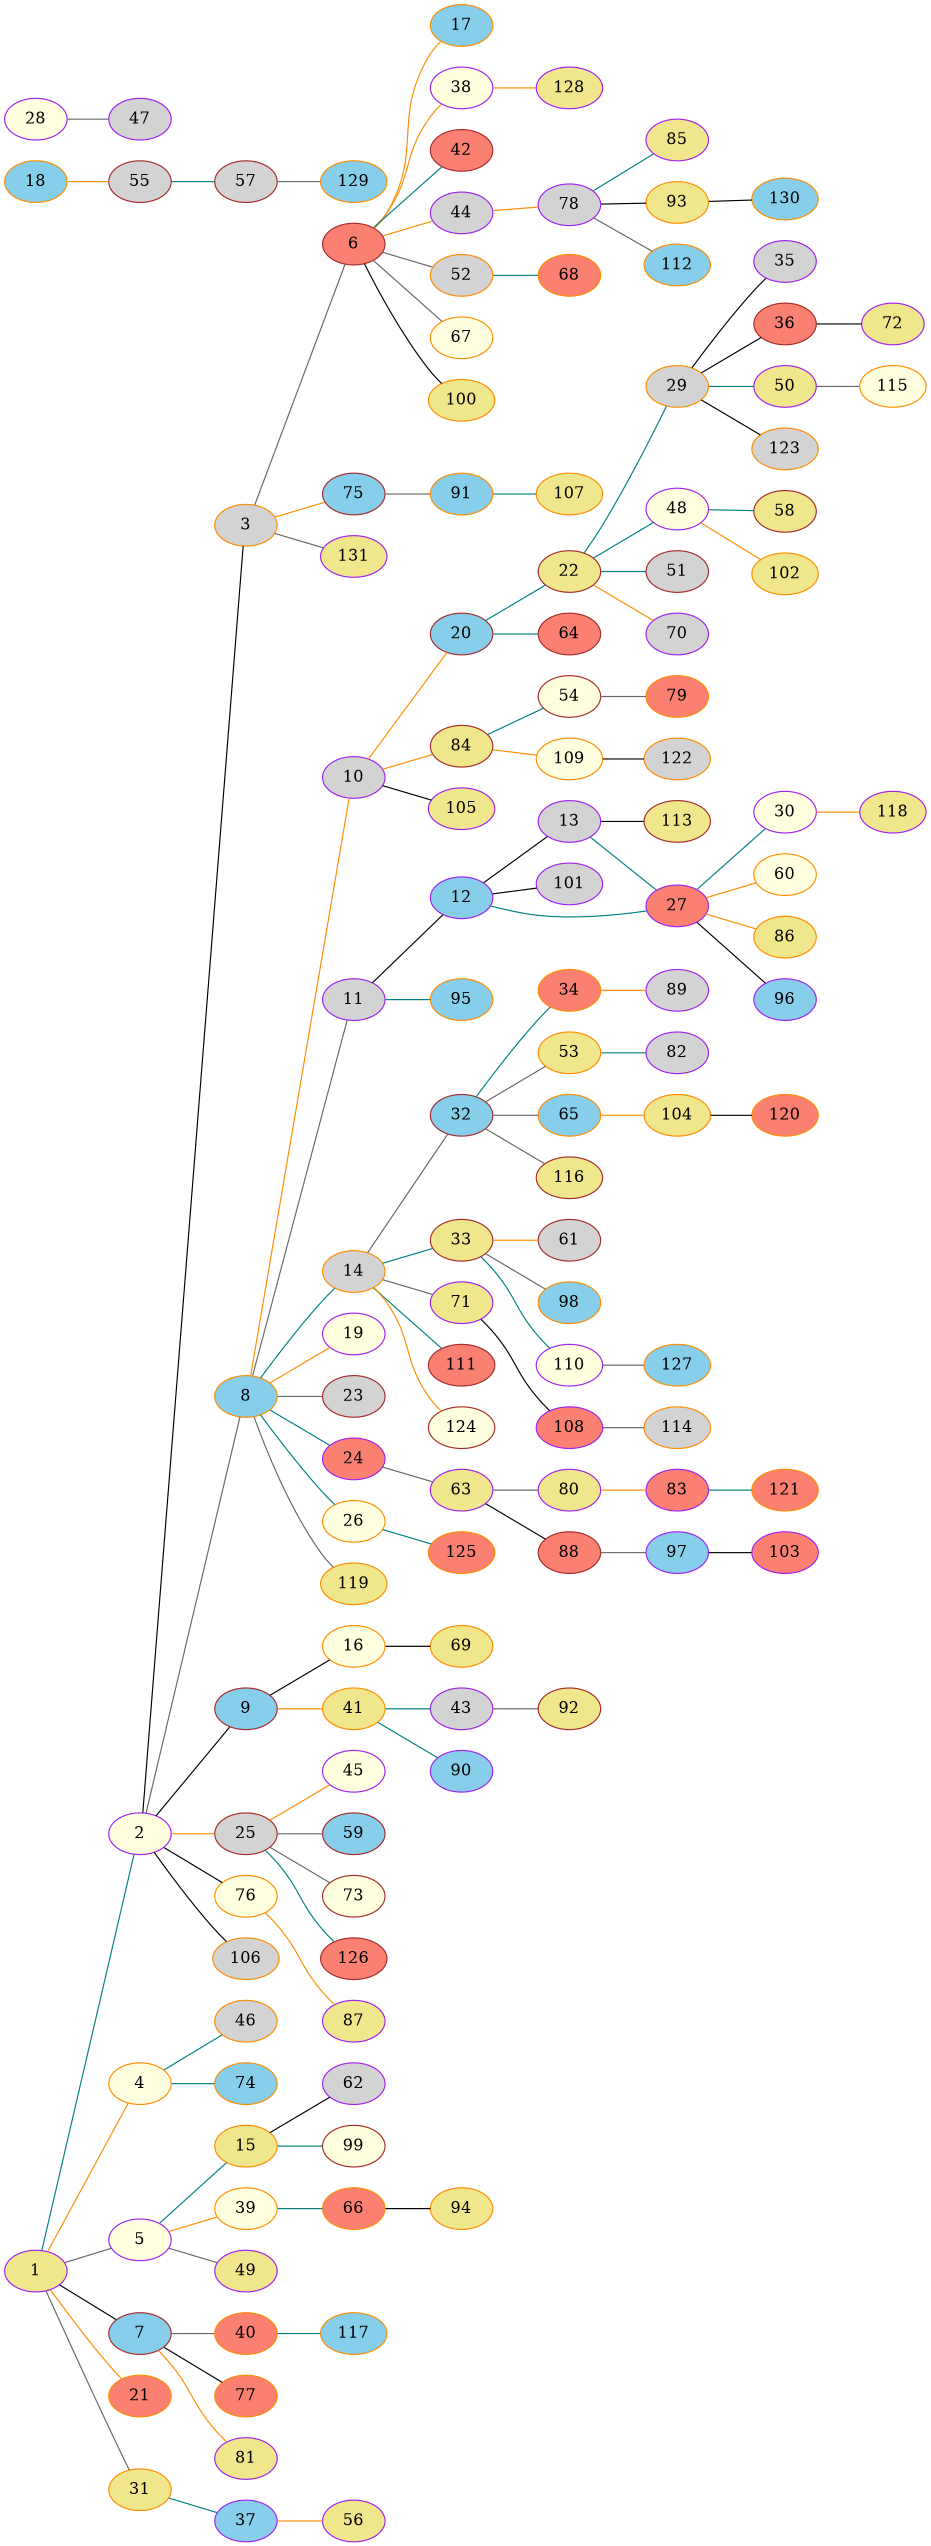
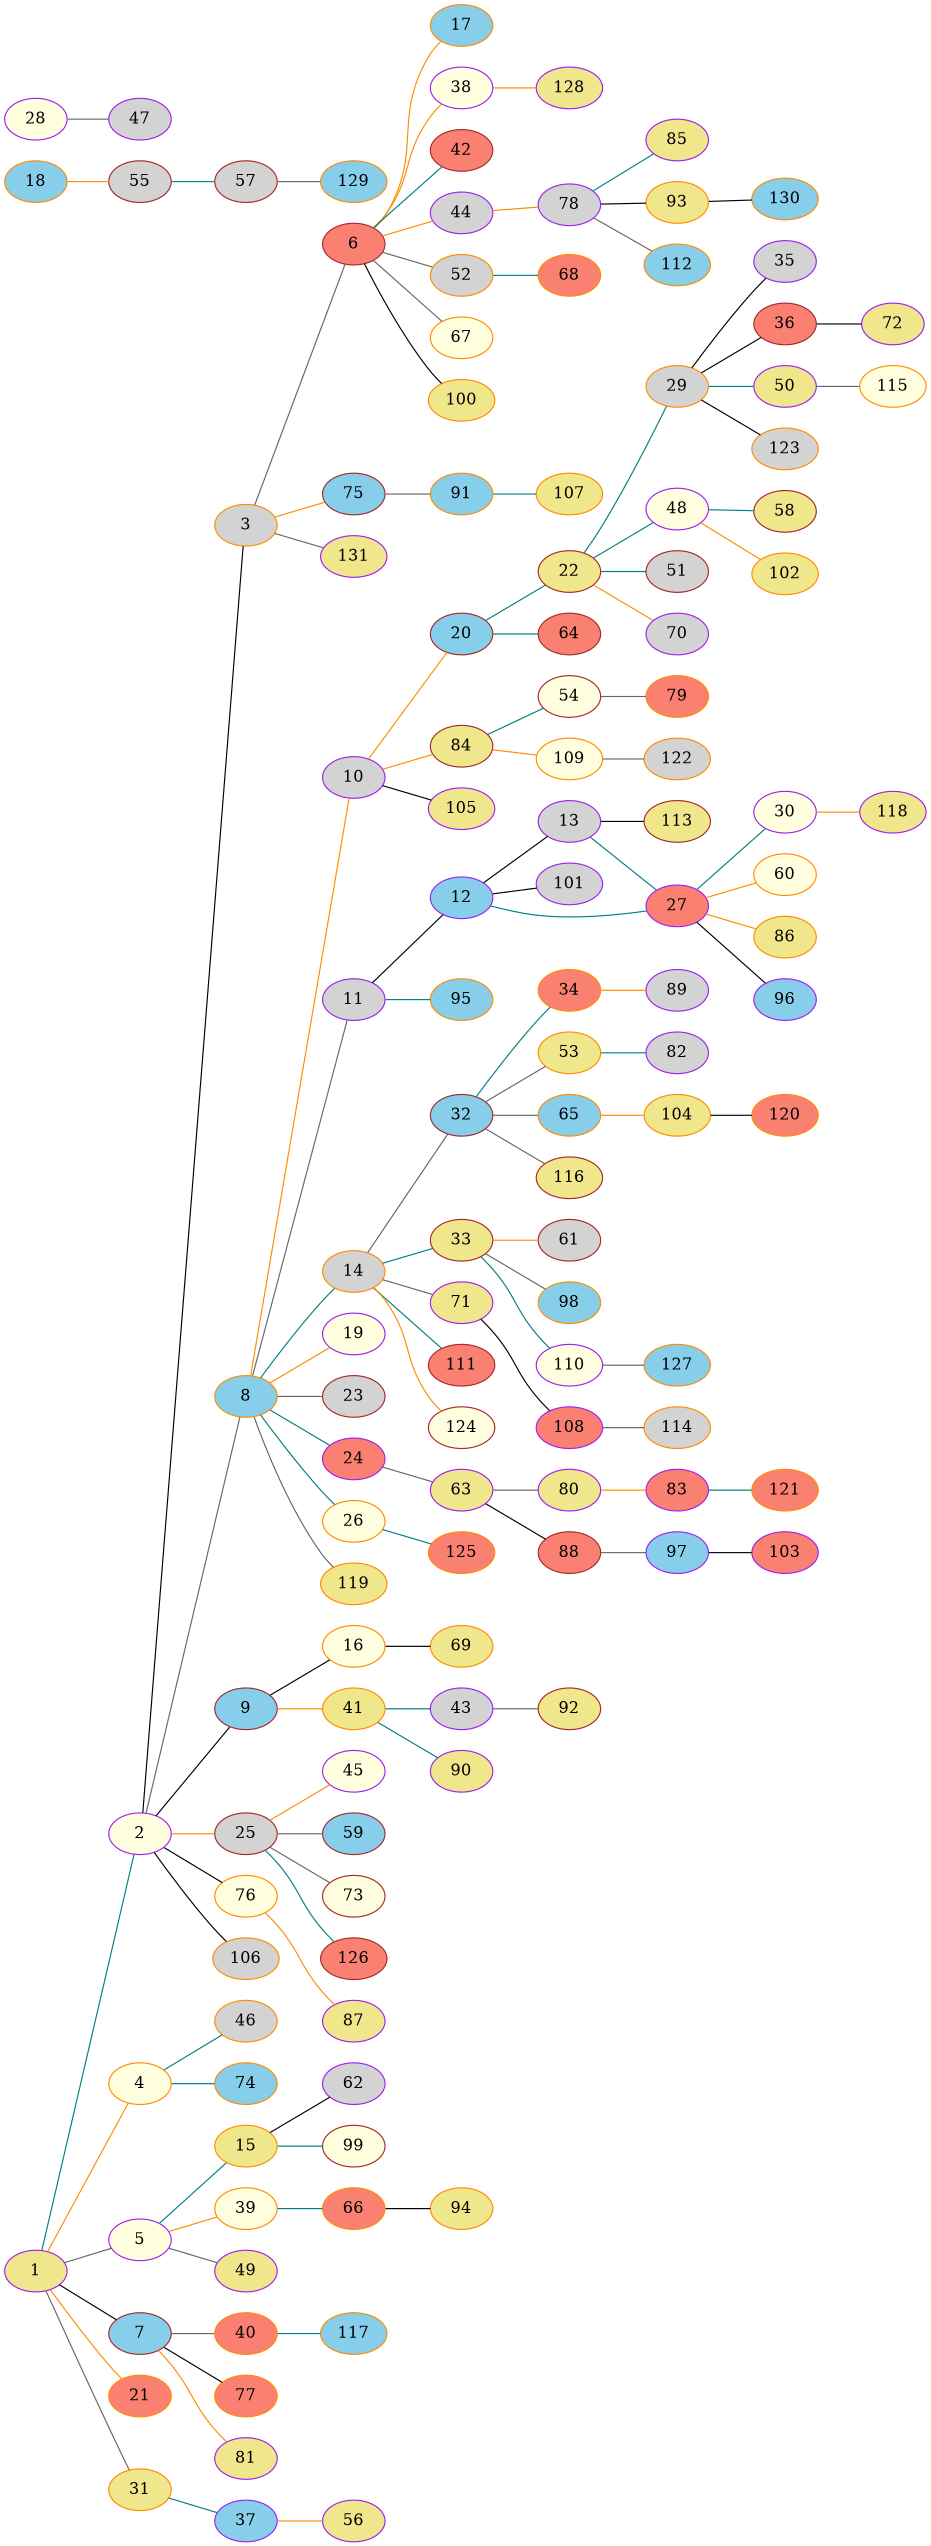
  graph {
    rankdir=LR
    node [color=darkorange fillcolor=khaki style=filled]
    edge [color=teal]
    1 [color=purple]
    2 [color=purple fillcolor=lightyellow]
    4 [fillcolor=lightyellow]
    5 [color=purple fillcolor=lightyellow]
    7 [color=brown fillcolor=skyblue]
    21 [fillcolor=salmon]
    31
    3 [fillcolor=lightgrey]
    8 [fillcolor=skyblue]
    9 [color=brown fillcolor=skyblue]
    25 [color=brown fillcolor=lightgrey]
    76 [fillcolor=lightyellow]
    106 [fillcolor=lightgrey]
    46 [fillcolor=lightgrey]
    74 [fillcolor=skyblue]
    15
    39 [fillcolor=lightyellow]
    49 [color=purple]
    40 [fillcolor=salmon]
    77 [fillcolor=salmon]
    81 [color=purple]
    37 [color=purple fillcolor=skyblue]
    6 [color=brown fillcolor=salmon]
    75 [color=brown fillcolor=skyblue]
    131 [color=purple]
    10 [color=purple fillcolor=lightgrey]
    11 [color=purple fillcolor=lightgrey]
    14 [fillcolor=lightgrey]
    19 [color=purple fillcolor=lightyellow]
    23 [color=brown fillcolor=lightgrey]
    24 [color=purple fillcolor=salmon]
    26 [fillcolor=lightyellow]
    119
    16 [fillcolor=lightyellow]
    41
    45 [color=purple fillcolor=lightyellow]
    59 [color=brown fillcolor=skyblue]
    73 [color=brown fillcolor=lightyellow]
    126 [color=brown fillcolor=salmon]
    87 [color=purple]
    17 [fillcolor=skyblue]
    38 [color=purple fillcolor=lightyellow]
    42 [color=brown fillcolor=salmon]
    44 [color=purple fillcolor=lightgrey]
    52 [fillcolor=lightgrey]
    67 [fillcolor=lightyellow]
    100
    91 [fillcolor=skyblue]
    62 [color=purple fillcolor=lightgrey]
    99 [color=brown fillcolor=lightyellow]
    66 [fillcolor=salmon]
    18 [fillcolor=skyblue]
    55 [color=brown fillcolor=lightgrey]
    128 [color=purple]
    78 [color=purple fillcolor=lightgrey]
    68 [fillcolor=salmon]
    117 [fillcolor=skyblue]
    20 [color=brown fillcolor=skyblue]
    84 [color=brown]
    105 [color=purple]
    12 [color=purple fillcolor=skyblue]
    95 [fillcolor=skyblue]
    32 [color=brown fillcolor=skyblue]
    33 [color=brown]
    71 [color=purple]
    111 [color=brown fillcolor=salmon]
    124 [color=brown fillcolor=lightyellow]
    63 [color=purple]
    125 [fillcolor=salmon]
    69
    43 [color=purple fillcolor=lightgrey]
-   90 [color=purple fillcolor=skyblue]
+   90 [color=purple]
    22 [color=brown]
    64 [color=brown fillcolor=salmon]
    54 [color=brown fillcolor=lightyellow]
    109 [fillcolor=lightyellow]
    13 [color=purple fillcolor=lightgrey]
    101 [color=purple fillcolor=lightgrey]
    27 [color=purple fillcolor=salmon]
    113 [color=brown]
    28 [color=purple fillcolor=lightyellow]
    47 [color=purple fillcolor=lightgrey]
    30 [color=purple fillcolor=lightyellow]
    60 [fillcolor=lightyellow]
    86
    96 [color=purple fillcolor=skyblue]
    34 [fillcolor=salmon]
    53
    65 [fillcolor=skyblue]
    116 [color=brown]
    61 [color=brown fillcolor=lightgrey]
    98 [fillcolor=skyblue]
    110 [color=purple fillcolor=lightyellow]
    108 [color=purple fillcolor=salmon]
    57 [color=brown fillcolor=lightgrey]
    29 [fillcolor=lightgrey]
    48 [color=purple fillcolor=lightyellow]
    51 [color=brown fillcolor=lightgrey]
    70 [color=purple fillcolor=lightgrey]
    79 [fillcolor=salmon]
    35 [color=purple fillcolor=lightgrey]
    36 [color=brown fillcolor=salmon]
    50 [color=purple]
    123 [fillcolor=lightgrey]
    58 [color=brown]
    102
    80 [color=purple]
    88 [color=brown fillcolor=salmon]
    118 [color=purple]
    72 [color=purple]
    115 [fillcolor=lightyellow]
    56 [color=purple]
    89 [color=purple fillcolor=lightgrey]
    82 [color=purple fillcolor=lightgrey]
    104
    127 [fillcolor=skyblue]
    94
    92 [color=brown]
    85 [color=purple]
    93
    112 [fillcolor=skyblue]
    129 [fillcolor=skyblue]
    83 [color=purple fillcolor=salmon]
    97 [color=purple fillcolor=skyblue]
    120 [fillcolor=salmon]
    114 [fillcolor=lightgrey]
    107
    130 [fillcolor=skyblue]
    121 [fillcolor=salmon]
    122 [fillcolor=lightgrey]
    103 [color=purple fillcolor=salmon]
    1 -- 2
    1 -- 4 [color=darkorange]
    1 -- 5 [color=gray40]
    1 -- 7 [color=black]
    1 -- 21 [color=darkorange]
    1 -- 31 [color=gray40]
    2 -- 3 [color=black]
    2 -- 8 [color=gray40]
    2 -- 9 [color=black]
    2 -- 25 [color=darkorange]
    2 -- 76 [color=black]
    2 -- 106 [color=black]
    4 -- 46
    4 -- 74
    5 -- 15
    5 -- 39 [color=darkorange]
    5 -- 49 [color=gray40]
    7 -- 40 [color=gray40]
    7 -- 77 [color=black]
    7 -- 81 [color=darkorange]
    31 -- 37
    3 -- 6 [color=gray40]
    3 -- 75 [color=darkorange]
    3 -- 131 [color=gray40]
    8 -- 10 [color=darkorange]
    8 -- 11 [color=gray40]
    8 -- 14
    8 -- 19 [color=darkorange]
    8 -- 23 [color=gray40]
    8 -- 24
    8 -- 26
    8 -- 119 [color=gray40]
    9 -- 16 [color=black]
    9 -- 41 [color=darkorange]
    25 -- 45 [color=darkorange]
    25 -- 59 [color=gray40]
    25 -- 73 [color=gray40]
    25 -- 126
    76 -- 87 [color=darkorange]
    15 -- 62 [color=black]
    15 -- 99
    39 -- 66
    40 -- 117
    37 -- 56 [color=darkorange]
    6 -- 17 [color=darkorange]
    6 -- 38 [color=darkorange]
    6 -- 42
    6 -- 44 [color=darkorange]
    6 -- 52 [color=gray40]
    6 -- 67 [color=gray40]
    6 -- 100 [color=black]
    75 -- 91 [color=gray40]
    10 -- 20 [color=darkorange]
    10 -- 84 [color=darkorange]
    10 -- 105 [color=black]
    11 -- 12 [color=black]
    11 -- 95
    14 -- 32 [color=gray40]
    14 -- 33
    14 -- 71 [color=gray40]
    14 -- 111
    14 -- 124 [color=darkorange]
    24 -- 63 [color=gray40]
    26 -- 125
    16 -- 69 [color=black]
    41 -- 43
    41 -- 90
    38 -- 128 [color=darkorange]
    44 -- 78 [color=darkorange]
    52 -- 68
    91 -- 107
    66 -- 94 [color=black]
    18 -- 55 [color=darkorange]
    55 -- 57
    78 -- 85
    78 -- 93 [color=black]
    78 -- 112 [color=gray40]
    20 -- 22
    20 -- 64
    84 -- 54
    84 -- 109 [color=darkorange]
    12 -- 13 [color=black]
    12 -- 101 [color=black]
    12 -- 27
    32 -- 34
    32 -- 53 [color=gray40]
    32 -- 65 [color=gray40]
    32 -- 116 [color=gray40]
    33 -- 61 [color=darkorange]
    33 -- 98 [color=gray40]
    33 -- 110
    71 -- 108 [color=black]
    63 -- 80 [color=gray40]
    63 -- 88 [color=black]
    43 -- 92 [color=gray40]
    22 -- 29
    22 -- 48
    22 -- 51
    22 -- 70 [color=darkorange]
    54 -- 79 [color=gray40]
-   109 -- 122 [color=black]
+   109 -- 122 [color=gray40]
    13 -- 27
    13 -- 113 [color=black]
    27 -- 30
    27 -- 60 [color=darkorange]
    27 -- 86 [color=darkorange]
    27 -- 96 [color=black]
    28 -- 47 [color=gray40]
    30 -- 118 [color=darkorange]
    34 -- 89 [color=darkorange]
    53 -- 82
    65 -- 104 [color=darkorange]
    110 -- 127 [color=gray40]
    108 -- 114 [color=gray40]
    57 -- 129 [color=gray40]
    29 -- 35 [color=black]
    29 -- 36 [color=black]
    29 -- 50
    29 -- 123 [color=black]
    48 -- 58
    48 -- 102 [color=darkorange]
    36 -- 72 [color=black]
    50 -- 115 [color=gray40]
    80 -- 83 [color=darkorange]
    88 -- 97 [color=gray40]
    104 -- 120 [color=black]
    93 -- 130 [color=black]
    83 -- 121
    97 -- 103 [color=black]
  }
